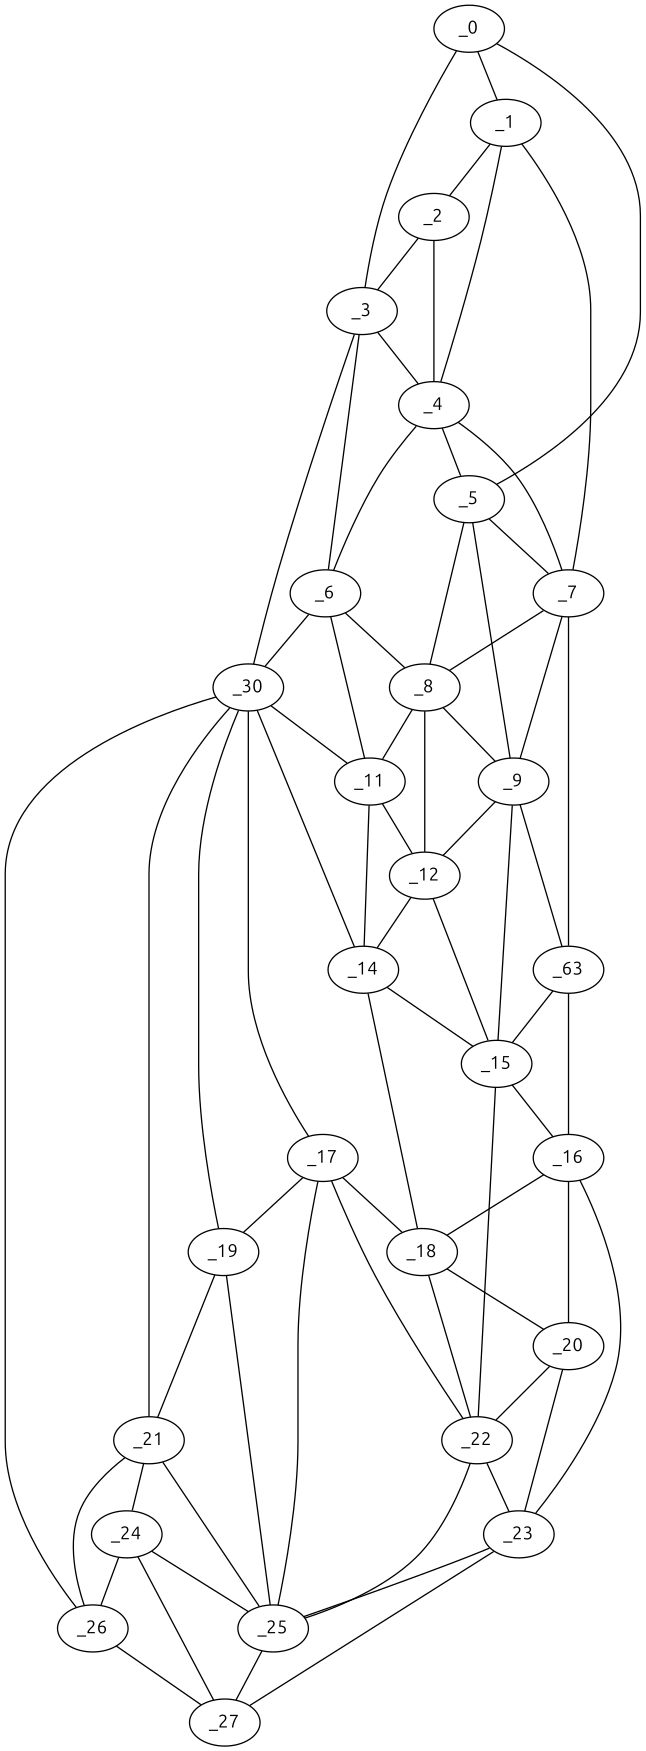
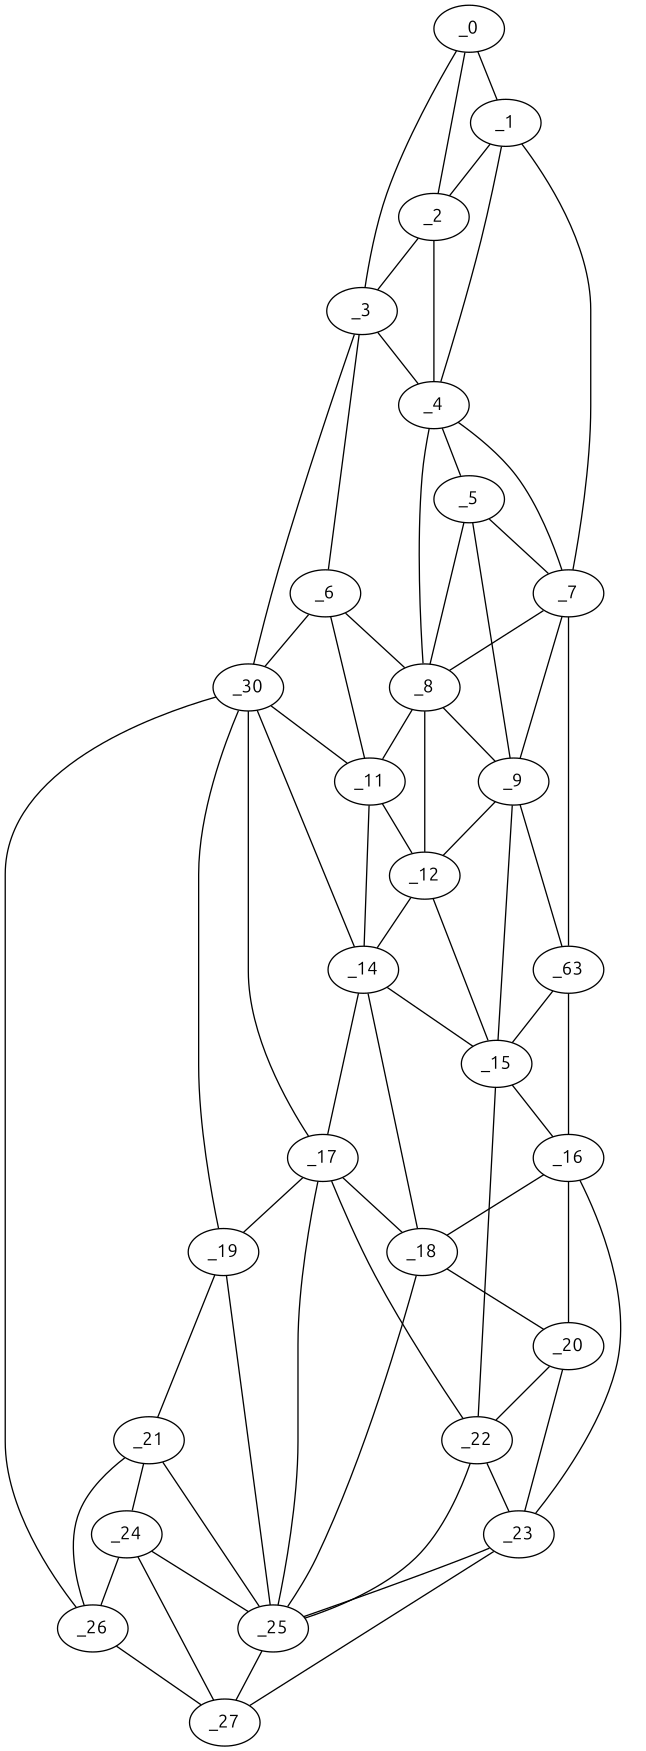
  graph {
    fontname=Ubuntu
    node [fontname=Ubuntu x=60 y=47]
    edge [fontname=Ubuntu valence=2]
    _0 [x=4 y=39]
    _1 [x=5]
    _2 [x=16 y=41]
    _3 [x=24 y=34]
    _4 [x=32]
    _7 [x=48 y=83]
    _6 [x=47 y=36]
    n8 [label=_30 y=28]
    _5 [x=42 y=48]
    _8 [x=52 y=46]
    _9 [x=58 y=82]
    n12 [label=_63 x=66 y=96]
    _11 [y=33]
    _14 [x=74 y=43]
    _17 [x=82 y=40]
    _19 [x=96 y=35]
    _21 [x=103 y=35]
    _26 [x=126 y=36]
    _12 [x=61 y=45]
    _15 [x=75 y=81]
    _16 [x=76 y=98]
    _18 [x=91 y=79]
    _22 [x=105 y=75]
    _25 [x=116 y=61]
    _24 [x=114 y=37]
    _27 [x=126 y=48]
    _20 [x=100 y=89]
    _23 [x=111 y=91]
    _0 -- _1 [valence=1]
-   _0 -- _5 [valence=1]
+   _0 -- _2 [valence=1]
    _0 -- _3 [valence=1]
    _1 -- _2 [valence=1]
    _1 -- _4
    _1 -- _7 [valence=1]
    _2 -- _3
    _2 -- _4
    _3 -- _4
    _3 -- _6
    _3 -- n8 [valence=1]
    _4 -- _7
-   _4 -- _6
+   _4 -- _8
    _4 -- _5
    _7 -- _8
    _7 -- _9 [valence=1]
    _7 -- n12 [valence=1]
    _6 -- n8 [valence=1]
    _6 -- _8
    _6 -- _11
    n8 -- _11 [valence=1]
    n8 -- _14
    n8 -- _17 [valence=1]
    n8 -- _19
-   n8 -- _21
    n8 -- _26 [valence=1]
    _5 -- _7
    _5 -- _8 [valence=1]
    _5 -- _9 [valence=1]
    _8 -- _9
    _8 -- _11
    _8 -- _12 [valence=1]
    _9 -- n12
    _9 -- _12
    _9 -- _15
    n12 -- _15
    n12 -- _16 [valence=1]
    _11 -- _14
    _11 -- _12
+   _14 -- _17 [valence=1]
    _14 -- _15
    _14 -- _18 [valence=1]
    _17 -- _19 [valence=1]
    _17 -- _18
    _17 -- _22 [valence=1]
    _17 -- _25
    _19 -- _21 [valence=1]
    _19 -- _25
    _21 -- _26 [valence=1]
    _21 -- _25 [valence=1]
    _21 -- _24
    _26 -- _27 [valence=1]
    _12 -- _14
    _12 -- _15
    _15 -- _16
    _15 -- _22
    _16 -- _18
    _16 -- _20 [valence=1]
    _16 -- _23 [valence=1]
-   _18 -- _22
+   _18 -- _25
    _18 -- _20 [valence=1]
    _22 -- _25 [valence=1]
    _22 -- _23 [valence=1]
    _25 -- _27 [valence=1]
    _24 -- _26
    _24 -- _25
    _24 -- _27
    _20 -- _22
    _20 -- _23
    _23 -- _25
    _23 -- _27 [valence=1]
  }
